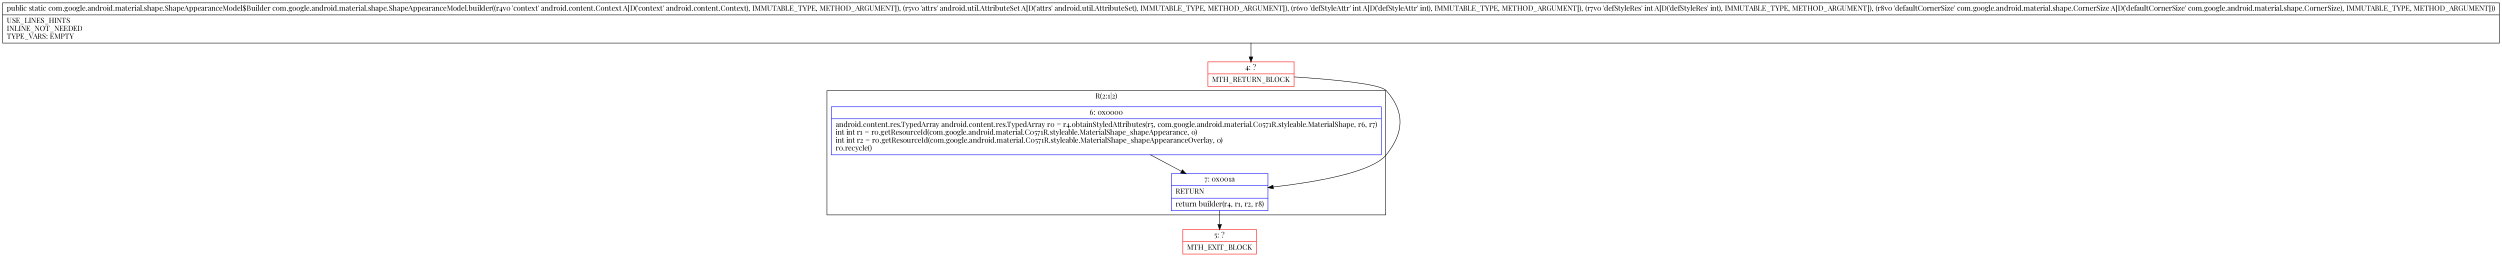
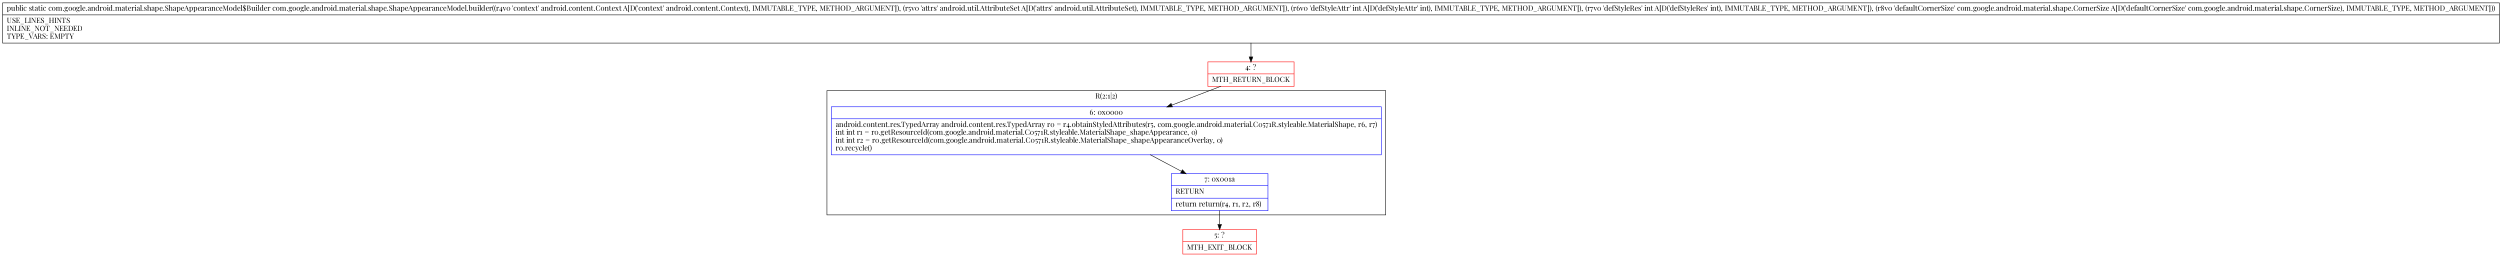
  digraph {
    fontname="Playfair Display"
    node [color=blue fontname="Playfair Display" shape=record]
    edge [fontname="Playfair Display"]
    n1 [label="{6\:\ 0x0000|android.content.res.TypedArray android.content.res.TypedArray r0 = r4.obtainStyledAttributes(r5, com.google.android.material.C0571R.styleable.MaterialShape, r6, r7)\lint int r1 = r0.getResourceId(com.google.android.material.C0571R.styleable.MaterialShape_shapeAppearance, 0)\lint int r2 = r0.getResourceId(com.google.android.material.C0571R.styleable.MaterialShape_shapeAppearanceOverlay, 0)\lr0.recycle()\l}"]
-   n2 [label="{7\:\ 0x001a|RETURN\l|return builder(r4, r1, r2, r8)\l}"]
+   n2 [label="{7\:\ 0x001a|RETURN\l|return return(r4, r1, r2, r8)\l}"]
    n3 [color=red label="{5\:\ ?|MTH_EXIT_BLOCK\l}"]
    n4 [color=red label="{4\:\ ?|MTH_RETURN_BLOCK\l}"]
    n5 [label="{public static com.google.android.material.shape.ShapeAppearanceModel$Builder com.google.android.material.shape.ShapeAppearanceModel.builder((r4v0 'context' android.content.Context A[D('context' android.content.Context), IMMUTABLE_TYPE, METHOD_ARGUMENT]), (r5v0 'attrs' android.util.AttributeSet A[D('attrs' android.util.AttributeSet), IMMUTABLE_TYPE, METHOD_ARGUMENT]), (r6v0 'defStyleAttr' int A[D('defStyleAttr' int), IMMUTABLE_TYPE, METHOD_ARGUMENT]), (r7v0 'defStyleRes' int A[D('defStyleRes' int), IMMUTABLE_TYPE, METHOD_ARGUMENT]), (r8v0 'defaultCornerSize' com.google.android.material.shape.CornerSize A[D('defaultCornerSize' com.google.android.material.shape.CornerSize), IMMUTABLE_TYPE, METHOD_ARGUMENT]))  | USE_LINES_HINTS\lINLINE_NOT_NEEDED\lTYPE_VARS: EMPTY\l}" color=""]
    subgraph cluster_1 {
      label="R(2:1|2)"
      n1
      n2
    }
    n1 -> n2
    n2 -> n3
-   n4 -> n2
+   n4 -> n1
    n5 -> n4
  }
